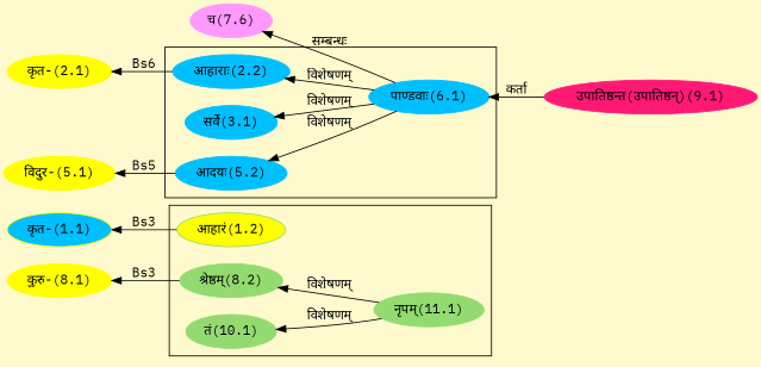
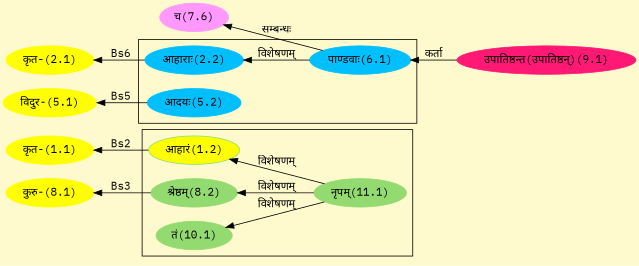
  digraph {
    bgcolor=lemonchiffon1
    compound=true
    fontname="IBM Plex Mono"
    rankdir=LR
    node [color="#93DB70" fontname="IBM Plex Mono" style=filled]
    edge [dir=back fontname="IBM Plex Mono"]
    n1 [fillcolor="#FFFF00" label="आहारं(1.2)"]
    n2 [label="नृपम्(11.1)"]
    n3 [label="श्रेष्ठम्(8.2)"]
    n4 [label="तं(10.1)"]
    n5 [color="#00BFFF" label="आहाराः(2.2)"]
    n6 [color="#00BFFF" label="पाण्डवाः(6.1)"]
-   n7 [color="#00BFFF" label="सर्वे(3.1)"]
    n8 [color="#00BFFF" label="आदयः(5.2)"]
    n9 [color="#FF1975" label="उपातिष्ठन्त(उपातिष्ठन्)(9.1)"]
-   n10 [color="#FFFF00" label="कृत-(1.1)" fillcolor="#00BFFF"]
+   n10 [color="#FFFF00" label="कृत-(1.1)"]
    n11 [color="#FFFF00" label="कृत-(2.1)"]
    n12 [color="#FFFF00" label="विदुर-(5.1)"]
    n13 [color="#FF99FF" label="च(7.6)"]
    n14 [color="#FFFF00" label="कुरु-(8.1)"]
    subgraph cluster_1 {
      n1
      n2
      n3
      n4
    }
    subgraph cluster_2 {
      n5
      n6
-     n7
      n8
    }
+   n1 -> n2 [label="विशेषणम्"]
    n3 -> n2 [label="विशेषणम्"]
    n4 -> n2 [label="विशेषणम्"]
    n5 -> n6 [label="विशेषणम्"]
    n6 -> n9 [label="कर्ता"]
-   n7 -> n6 [label="विशेषणम्"]
-   n8 -> n6 [label="विशेषणम्"]
-   n10 -> n1 [label=Bs3]
+   n10 -> n1 [label=Bs2]
    n11 -> n5 [label=Bs6]
    n12 -> n8 [label=Bs5]
    n13 -> n6 [label="सम्बन्धः"]
    n14 -> n3 [label=Bs3]
  }
